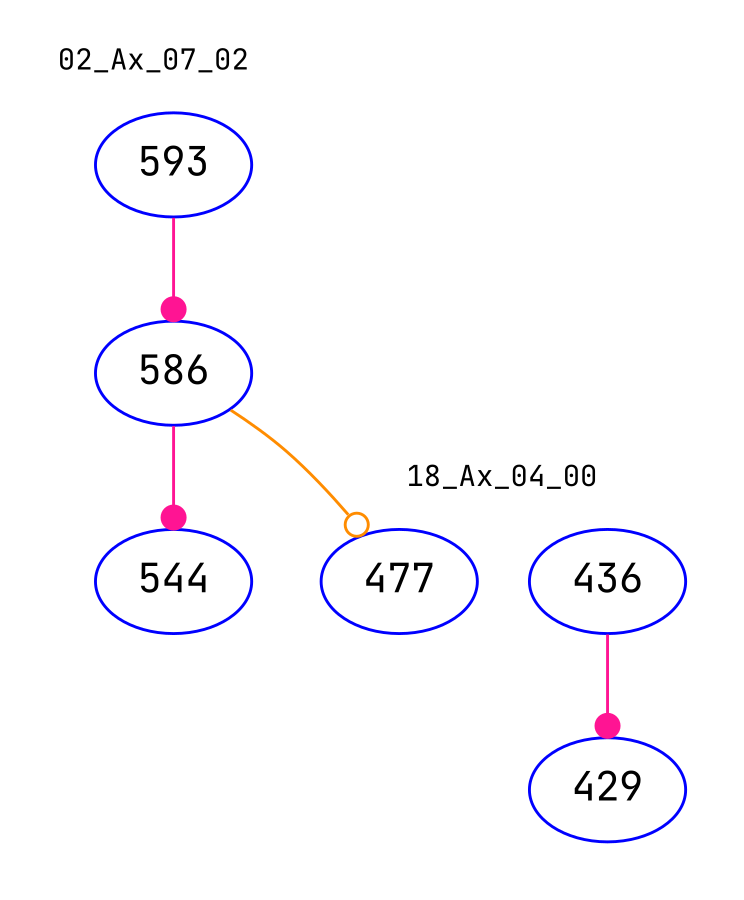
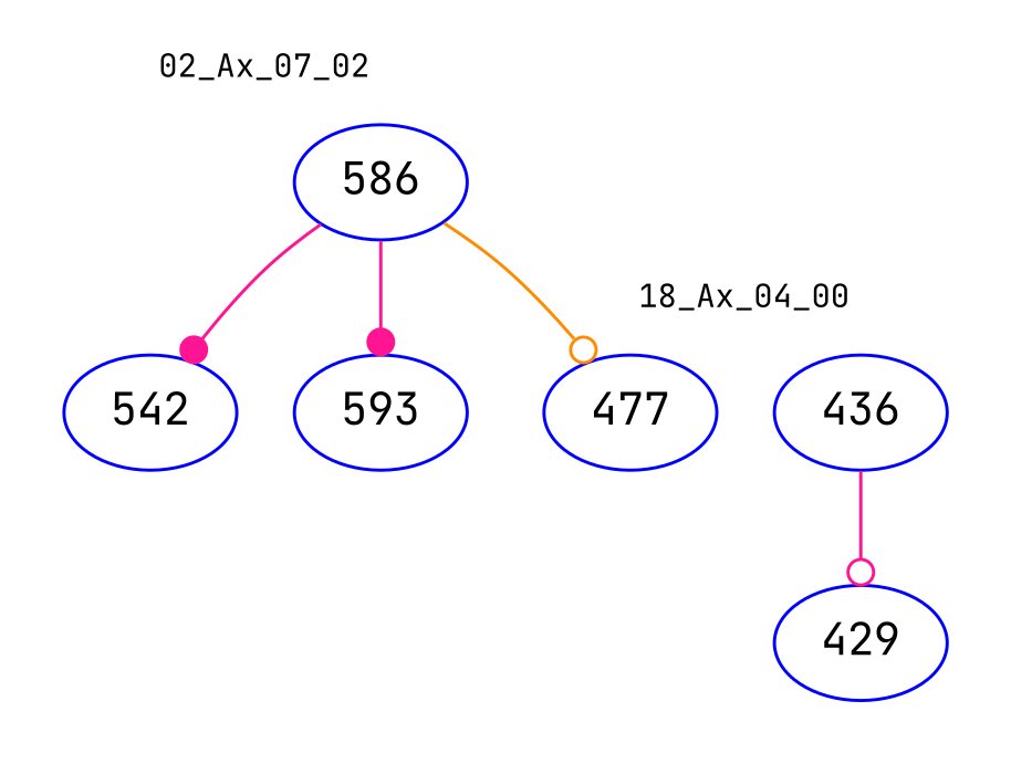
  digraph {
    fontname="JetBrains Mono"
    node [color=blue fontname="JetBrains Mono"]
    edge [arrowhead=odot color=deeppink fontname="JetBrains Mono"]
    n1 [label=436]
    n2 [label=429]
    n3 [label=477]
    n4 [label=586]
-   n5 [label=544]
+   n5 [label=542]
    n6 [label=593]
    subgraph cluster_1 {
      color=white
      fontsize=10
      label="18_Ax_04_00"
      n1
      n2
      n3
    }
    subgraph cluster_2 {
      color=white
      fontsize=10
      label="02_Ax_07_02"
      n4
      n5
      n6
    }
-   n1 -> n2 [arrowhead=dot]
+   n1 -> n2
    n4 -> n3 [color=darkorange]
    n4 -> n5 [arrowhead=dot]
-   n6 -> n4 [arrowhead=dot]
+   n4 -> n6 [arrowhead=dot]
  }
